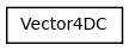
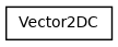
  digraph {
    rankdir=LR
    fontname="DejaVu Sans"
-   n1 [color=black fillcolor=white fontname="DejaVu Sans" fontsize=10 height=0.2 label=Vector4DC shape=record style=filled width=0.4]
+   n1 [color=black fillcolor=white fontname="DejaVu Sans" fontsize=10 height=0.2 label=Vector2DC shape=record style=filled width=0.4]
  }
